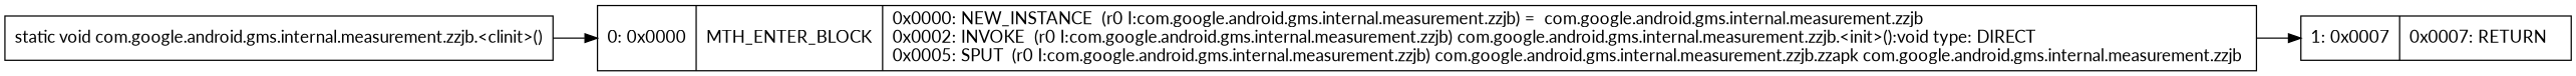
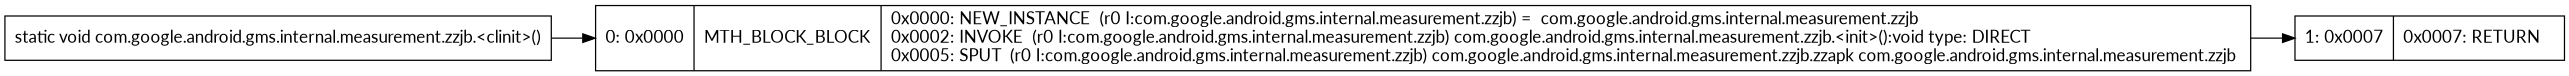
  digraph {
    rankdir=LR
    fontname=Lato
    node [shape=record fontname=Lato]
    edge [fontname=Lato]
-   n1 [label="{0\:\ 0x0000|MTH_ENTER_BLOCK\l|0x0000: NEW_INSTANCE  (r0 I:com.google.android.gms.internal.measurement.zzjb) =  com.google.android.gms.internal.measurement.zzjb \l0x0002: INVOKE  (r0 I:com.google.android.gms.internal.measurement.zzjb) com.google.android.gms.internal.measurement.zzjb.\<init\>():void type: DIRECT \l0x0005: SPUT  (r0 I:com.google.android.gms.internal.measurement.zzjb) com.google.android.gms.internal.measurement.zzjb.zzapk com.google.android.gms.internal.measurement.zzjb \l}"]
+   n1 [label="{0\:\ 0x0000|MTH_BLOCK_BLOCK\l|0x0000: NEW_INSTANCE  (r0 I:com.google.android.gms.internal.measurement.zzjb) =  com.google.android.gms.internal.measurement.zzjb \l0x0002: INVOKE  (r0 I:com.google.android.gms.internal.measurement.zzjb) com.google.android.gms.internal.measurement.zzjb.\<init\>():void type: DIRECT \l0x0005: SPUT  (r0 I:com.google.android.gms.internal.measurement.zzjb) com.google.android.gms.internal.measurement.zzjb.zzapk com.google.android.gms.internal.measurement.zzjb \l}"]
    n2 [label="{1\:\ 0x0007|0x0007: RETURN   \l}"]
    n3 [label="{static void com.google.android.gms.internal.measurement.zzjb.\<clinit\>() }"]
    n1 -> n2
    n3 -> n1
  }
